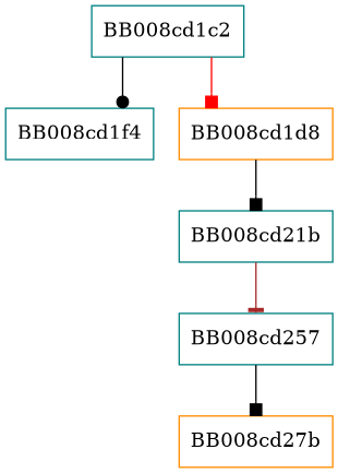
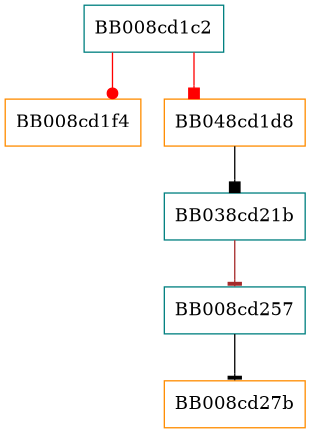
  digraph {
    splines=ortho
    node [color=teal shape=box]
    edge [arrowhead=box color=red]
    n1 [label=BB008cd1c2]
-   BB008cd1f4
-   BB008cd1d8 [color=darkorange]
-   BB008cd21b
+   BB008cd1f4 [color=darkorange]
+   BB008cd1d8 [color=darkorange label=BB048cd1d8]
+   BB008cd21b [label=BB038cd21b]
    n5 [label=BB008cd257]
    BB008cd27b [color=darkorange]
-   n1 -> BB008cd1f4 [arrowhead=dot color=black]
+   n1 -> BB008cd1f4 [arrowhead=dot]
    n1 -> BB008cd1d8
    BB008cd1d8 -> BB008cd21b [color=black]
    BB008cd21b -> n5 [arrowhead=tee color=brown]
-   n5 -> BB008cd27b [color=black]
+   n5 -> BB008cd27b [arrowhead=tee color=black]
  }
